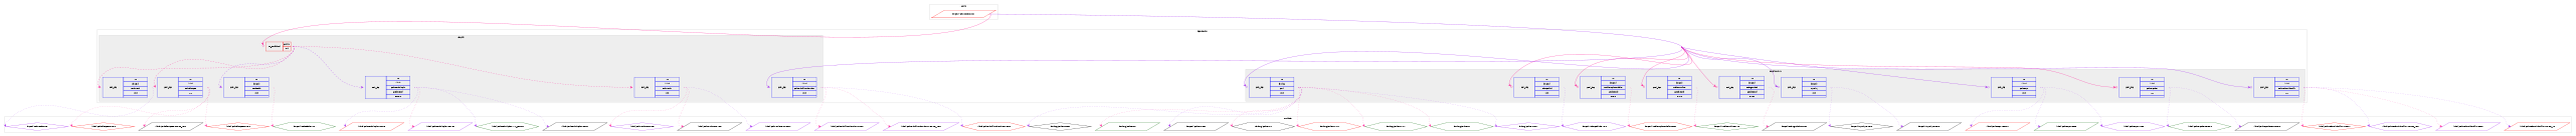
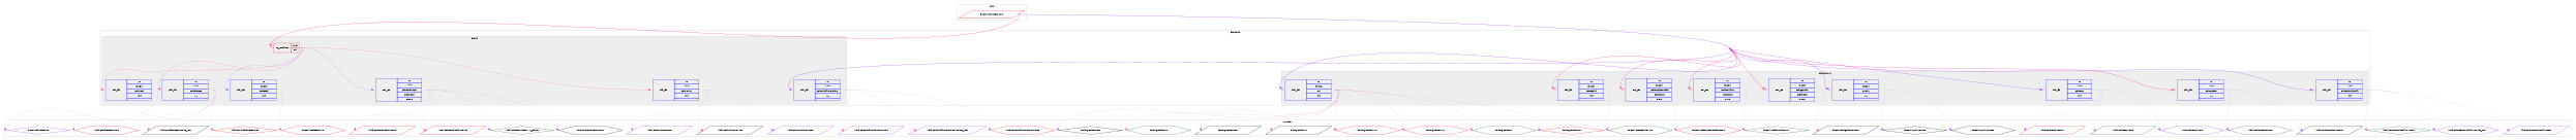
  digraph {
    compound=true
    concentrate=true
    fontname="Patrick Hand"
    fontsize=10
    newrank=true
    rankdir=TB
    ranksep=1.5
    node [color=blue fontname="Patrick Hand" fontsize=10 shape=parallelogram]
    edge [arrowhead=vee color=deeppink fontname="Patrick Hand" headport=w style=dotted tailport=e weight=100]
    n1 [color=red label="dev-perl/Class-Load-0.240.0" width=4]
    n2 [label=<<TABLE BORDER="0" CELLBORDER="1" CELLSPACING="0" CELLPADDING="4" WIDTH="220"><TR><TD ROWSPAN="6" CELLPADDING="30">pack_dep</TD></TR><TR><TD WIDTH="110">no</TD></TR><TR><TD>dev-perl</TD></TR><TR><TD>Test-Needs</TD></TR><TR><TD>none</TD></TR><TR><TD></TD></TR></TABLE>> shape=none]
    n3 [label=<<TABLE BORDER="0" CELLBORDER="1" CELLSPACING="0" CELLPADDING="4" WIDTH="220"><TR><TD ROWSPAN="6" CELLPADDING="30">pack_dep</TD></TR><TR><TD WIDTH="110">no</TD></TR><TR><TD>virtual</TD></TR><TR><TD>perl-File-Spec</TD></TR><TR><TD>none</TD></TR><TR><TD></TD></TR></TABLE>> shape=none]
    n4 [label=<<TABLE BORDER="0" CELLBORDER="1" CELLSPACING="0" CELLPADDING="4" WIDTH="220"><TR><TD ROWSPAN="6" CELLPADDING="30">pack_dep</TD></TR><TR><TD WIDTH="110">no</TD></TR><TR><TD>dev-perl</TD></TR><TR><TD>Test-Fatal</TD></TR><TR><TD>none</TD></TR><TR><TD></TD></TR></TABLE>> shape=none]
    n5 [label=<<TABLE BORDER="0" CELLBORDER="1" CELLSPACING="0" CELLPADDING="4" WIDTH="220"><TR><TD ROWSPAN="6" CELLPADDING="30">pack_dep</TD></TR><TR><TD WIDTH="110">no</TD></TR><TR><TD>virtual</TD></TR><TR><TD>perl-Test-Simple</TD></TR><TR><TD>greaterequal</TD></TR><TR><TD>0.880.0</TD></TR></TABLE>> shape=none]
    n6 [label=<<TABLE BORDER="0" CELLBORDER="1" CELLSPACING="0" CELLPADDING="4" WIDTH="220"><TR><TD ROWSPAN="6" CELLPADDING="30">pack_dep</TD></TR><TR><TD WIDTH="110">no</TD></TR><TR><TD>virtual</TD></TR><TR><TD>perl-version</TD></TR><TR><TD>none</TD></TR><TR><TD></TD></TR></TABLE>> shape=none]
-   n7 [color=red label=<<TABLE BORDER="0" CELLBORDER="1" CELLSPACING="0" CELLPADDING="4"><TR><TD ROWSPAN="3" CELLPADDING="10">use_conditional</TD></TR><TR><TD>positive</TD></TR><TR><TD>test</TD></TR></TABLE>> shape=none]
+   n7 [color=red label=<<TABLE BORDER="0" CELLBORDER="1" CELLSPACING="0" CELLPADDING="4"><TR><TD ROWSPAN="3" CELLPADDING="10">use_conditional</TD></TR><TR><TD>version</TD></TR><TR><TD>test</TD></TR></TABLE>> shape=none]
    n8 [label=<<TABLE BORDER="0" CELLBORDER="1" CELLSPACING="0" CELLPADDING="4" WIDTH="220"><TR><TD ROWSPAN="6" CELLPADDING="30">pack_dep</TD></TR><TR><TD WIDTH="110">no</TD></TR><TR><TD>virtual</TD></TR><TR><TD>perl-ExtUtils-MakeMaker</TD></TR><TR><TD>none</TD></TR><TR><TD></TD></TR></TABLE>> shape=none]
    n9 [label=<<TABLE BORDER="0" CELLBORDER="1" CELLSPACING="0" CELLPADDING="4" WIDTH="220"><TR><TD ROWSPAN="6" CELLPADDING="30">pack_dep</TD></TR><TR><TD WIDTH="110">no</TD></TR><TR><TD>dev-lang</TD></TR><TR><TD>perl</TD></TR><TR><TD>none</TD></TR><TR><TD></TD></TR></TABLE>> shape=none]
    n10 [label=<<TABLE BORDER="0" CELLBORDER="1" CELLSPACING="0" CELLPADDING="4" WIDTH="220"><TR><TD ROWSPAN="6" CELLPADDING="30">pack_dep</TD></TR><TR><TD WIDTH="110">no</TD></TR><TR><TD>dev-perl</TD></TR><TR><TD>Data-OptList</TD></TR><TR><TD>none</TD></TR><TR><TD></TD></TR></TABLE>> shape=none]
    n11 [label=<<TABLE BORDER="0" CELLBORDER="1" CELLSPACING="0" CELLPADDING="4" WIDTH="220"><TR><TD ROWSPAN="6" CELLPADDING="30">pack_dep</TD></TR><TR><TD WIDTH="110">no</TD></TR><TR><TD>dev-perl</TD></TR><TR><TD>Module-Implementation</TD></TR><TR><TD>greaterequal</TD></TR><TR><TD>0.40.0</TD></TR></TABLE>> shape=none]
    n12 [label=<<TABLE BORDER="0" CELLBORDER="1" CELLSPACING="0" CELLPADDING="4" WIDTH="220"><TR><TD ROWSPAN="6" CELLPADDING="30">pack_dep</TD></TR><TR><TD WIDTH="110">no</TD></TR><TR><TD>dev-perl</TD></TR><TR><TD>Module-Runtime</TD></TR><TR><TD>greaterequal</TD></TR><TR><TD>0.12.0</TD></TR></TABLE>> shape=none]
    n13 [label=<<TABLE BORDER="0" CELLBORDER="1" CELLSPACING="0" CELLPADDING="4" WIDTH="220"><TR><TD ROWSPAN="6" CELLPADDING="30">pack_dep</TD></TR><TR><TD WIDTH="110">no</TD></TR><TR><TD>dev-perl</TD></TR><TR><TD>Package-Stash</TD></TR><TR><TD>greaterequal</TD></TR><TR><TD>0.140.0</TD></TR></TABLE>> shape=none]
    n14 [label=<<TABLE BORDER="0" CELLBORDER="1" CELLSPACING="0" CELLPADDING="4" WIDTH="220"><TR><TD ROWSPAN="6" CELLPADDING="30">pack_dep</TD></TR><TR><TD WIDTH="110">no</TD></TR><TR><TD>dev-perl</TD></TR><TR><TD>Try-Tiny</TD></TR><TR><TD>none</TD></TR><TR><TD></TD></TR></TABLE>> shape=none]
    n15 [label=<<TABLE BORDER="0" CELLBORDER="1" CELLSPACING="0" CELLPADDING="4" WIDTH="220"><TR><TD ROWSPAN="6" CELLPADDING="30">pack_dep</TD></TR><TR><TD WIDTH="110">no</TD></TR><TR><TD>virtual</TD></TR><TR><TD>perl-Carp</TD></TR><TR><TD>none</TD></TR><TR><TD></TD></TR></TABLE>> shape=none]
    n16 [label=<<TABLE BORDER="0" CELLBORDER="1" CELLSPACING="0" CELLPADDING="4" WIDTH="220"><TR><TD ROWSPAN="6" CELLPADDING="30">pack_dep</TD></TR><TR><TD WIDTH="110">no</TD></TR><TR><TD>virtual</TD></TR><TR><TD>perl-Exporter</TD></TR><TR><TD>none</TD></TR><TR><TD></TD></TR></TABLE>> shape=none]
    n17 [label=<<TABLE BORDER="0" CELLBORDER="1" CELLSPACING="0" CELLPADDING="4" WIDTH="220"><TR><TD ROWSPAN="6" CELLPADDING="30">pack_dep</TD></TR><TR><TD WIDTH="110">no</TD></TR><TR><TD>virtual</TD></TR><TR><TD>perl-Scalar-List-Utils</TD></TR><TR><TD>none</TD></TR><TR><TD></TD></TR></TABLE>> shape=none]
-   n18 [color=black label="virtual/perl-File-Spec-3.830.100_rc-r4" width=4]
-   n19 [color=red label="virtual/perl-File-Spec-3.670.0" shape=diamond width=4]
-   n20 [color=red label="virtual/perl-File-Spec-3.740.0" shape=diamond width=4]
-   n21 [color=darkgreen label="dev-perl/Test-Fatal-0.14.0" shape=hexagon width=4]
+   n18 [color=black label="virtual/perl-File-Spec-3.630.100_rc-r4" width=4]
+   n19 [color=red label="virtual/perl-File-Spec-3.670.0" shape=hexagon width=4]
+   n20 [color=red label="virtual/positive-File-Spec-3.740.0" shape=diamond width=4]
+   n21 [color=red label="dev-perl/Test-Fatal-0.14.0" shape=hexagon width=4]
    n22 [color=purple label="dev-perl/Test-Needs-0.2.5" shape=diamond width=4]
-   n23 [color=darkgreen label="virtual/perl-Test-Simple-1.1.14_p522-r2" shape=hexagon width=4]
-   n24 [color=purple label="virtual/perl-Test-Simple-1.302.133" width=4]
+   n23 [color=darkgreen label="virtual/perl-Test-Simple-1.1.14_p522-r2" shape=diamond width=4]
+   n24 [color=red label="virtual/perl-Test-Simple-1.302.133" width=4]
    n25 [color=red label="virtual/perl-Test-Simple-1.302.73" width=4]
-   n26 [color=black label="virtual/perl-Test-Simple-1.302.96" width=4]
+   n26 [color=black label="virtual/perl-Test-Simple-1.302.96" shape=hexagon width=4]
    n27 [color=purple label="virtual/perl-version-0.991.600-r1" width=4]
    n28 [color=black label="virtual/perl-version-0.991.700" width=4]
-   n29 [color=purple label="virtual/perl-version-0.992.300" shape=diamond width=4]
-   n30 [color=purple label="dev-perl/Data-OptList-0.110.0" shape=hexagon width=4]
+   n29 [color=purple label="virtual/perl-version-0.992.300" width=4]
+   n30 [color=darkgreen label="dev-perl/Data-OptList-0.110.0" shape=hexagon width=4]
    n31 [color=purple label="virtual/perl-ExtUtils-MakeMaker-7.100.200_rc-r4" width=4]
    n32 [color=purple label="virtual/perl-ExtUtils-MakeMaker-7.240.0" width=4]
    n33 [color=red label="virtual/perl-ExtUtils-MakeMaker-7.340.0" shape=hexagon width=4]
-   n34 [color=purple label="dev-lang/perl-5.24.3-r1" shape=diamond width=4]
+   n34 [color=red label="dev-lang/perl-5.24.3-r1" shape=diamond width=4]
    n35 [color=darkgreen label="dev-lang/perl-5.24.4" shape=hexagon width=4]
-   n36 [color=darkgreen label="dev-lang/perl-5.26.1-r1" shape=hexagon width=4]
+   n36 [color=red label="dev-lang/perl-5.26.1-r1" shape=hexagon width=4]
    n37 [color=red label="dev-lang/perl-5.26.1-r2" shape=hexagon width=4]
-   n38 [color=black label="dev-lang/perl-5.26.2" shape=hexagon width=4]
-   n39 [color=black label="dev-pack/perl-5.26.9999" width=4]
-   n40 [color=darkgreen label="dev-lang/perl-5.28.0" width=4]
+   n38 [color=black label="dev-lang/perl-5.26.2" width=4]
+   n39 [color=black label="dev-lang/perl-5.26.9999" width=4]
+   n40 [color=darkgreen label="dev-lang/perl-5.28.0" shape=hexagon width=4]
    n41 [color=black label="dev-lang/perl-5.28.9909" shape=diamond width=4]
    n42 [color=red label="dev-perl/Module-Implementation-0.90.0" shape=hexagon width=4]
    n43 [color=darkgreen label="dev-perl/Module-Runtime-0.16.0" shape=diamond width=4]
    n44 [color=black label="dev-perl/Package-Stash-0.370.0" width=4]
    n45 [color=black label="dev-perl/Try-Tiny-0.240.0" shape=diamond width=4]
-   n46 [color=black label="dev-perl/Try-Tiny-0.300.0" width=4]
+   n46 [color=black label="dev-perl/Try-Tiny-0.300.0" shape=hexagon width=4]
    n47 [color=red label="virtual/perl-Carp-1.400.0-r1" width=4]
    n48 [color=purple label="virtual/perl-Carp-1.420.0" shape=hexagon width=4]
    n49 [color=darkgreen label="virtual/perl-Carp-1.500.0" width=4]
    n50 [color=black label="virtual/perl-Exporter-5.720.0-r3" width=4]
    n51 [color=darkgreen label="virtual/perl-Exporter-5.730.0" shape=hexagon width=4]
    n52 [color=purple label="virtual/perl-Scalar-List-Utils-1.420.200_rc-r1" shape=hexagon width=4]
-   n53 [color=red label="virtual/perl-Scalar-List-Utils-1.460.0-r1" shape=diamond width=4]
-   n54 [color=red label="virtual/perl-Scalar-List-Utils-1.460.200_rc" width=4]
+   n53 [color=darkgreen label="virtual/perl-Scalar-List-Utils-1.460.0-r1" shape=diamond width=4]
    n55 [color=purple label="virtual/perl-Scalar-List-Utils-1.500.0" width=4]
    subgraph cluster_1 {
      color=gray
      label=<<i>ebuild</i>>
      rank=same
      n1
    }
    subgraph cluster_2 {
      color=gray
      label=<<i>dependencies</i>>
      subgraph cluster_3 {
        color=gray
        fillcolor="#eeeeee"
        label=<<i>compile</i>>
        style=filled
        subgraph sub_4 {
          color=gray
          fillcolor="#eeeeee"
          label=<<i>compile</i>>
          style=filled
          n7
          subgraph sub_5 {
            color=gray
            fillcolor="#eeeeee"
            label=<<i>compile</i>>
            style=filled
            n2
          }
          subgraph sub_6 {
            color=gray
            fillcolor="#eeeeee"
            label=<<i>compile</i>>
            style=filled
            n3
          }
          subgraph sub_7 {
            color=gray
            fillcolor="#eeeeee"
            label=<<i>compile</i>>
            style=filled
            n4
          }
          subgraph sub_8 {
            color=gray
            fillcolor="#eeeeee"
            label=<<i>compile</i>>
            style=filled
            n5
          }
          subgraph sub_9 {
            color=gray
            fillcolor="#eeeeee"
            label=<<i>compile</i>>
            style=filled
            n6
          }
        }
        subgraph sub_10 {
          color=gray
          fillcolor="#eeeeee"
          label=<<i>compile</i>>
          style=filled
          n8
        }
      }
      subgraph cluster_11 {
        color=gray
        fillcolor="#eeeeee"
        label=<<i>compile and run</i>>
        style=filled
        subgraph sub_12 {
          color=gray
          fillcolor="#eeeeee"
          label=<<i>compile and run</i>>
          style=filled
          n9
        }
        subgraph sub_13 {
          color=gray
          fillcolor="#eeeeee"
          label=<<i>compile and run</i>>
          style=filled
          n10
        }
        subgraph sub_14 {
          color=gray
          fillcolor="#eeeeee"
          label=<<i>compile and run</i>>
          style=filled
          n11
        }
        subgraph sub_15 {
          color=gray
          fillcolor="#eeeeee"
          label=<<i>compile and run</i>>
          style=filled
          n12
        }
        subgraph sub_16 {
          color=gray
          fillcolor="#eeeeee"
          label=<<i>compile and run</i>>
          style=filled
          n13
        }
        subgraph sub_17 {
          color=gray
          fillcolor="#eeeeee"
          label=<<i>compile and run</i>>
          style=filled
          n14
        }
        subgraph sub_18 {
          color=gray
          fillcolor="#eeeeee"
          label=<<i>compile and run</i>>
          style=filled
          n15
        }
        subgraph sub_19 {
          color=gray
          fillcolor="#eeeeee"
          label=<<i>compile and run</i>>
          style=filled
          n16
        }
        subgraph sub_20 {
          color=gray
          fillcolor="#eeeeee"
          label=<<i>compile and run</i>>
          style=filled
          n17
        }
      }
      subgraph cluster_21 {
        color=gray
        fillcolor="#eeeeee"
        label=<<i>run</i>>
        style=filled
      }
    }
    subgraph cluster_22 {
      color=gray
      label=<<i>candidates</i>>
      rank=same
      subgraph sub_23 {
        color=black
        label=<<i>candidates</i>>
        nodesep=1
        rank=same
        n18
        n19
        n20
      }
      subgraph sub_24 {
        color=black
        label=<<i>candidates</i>>
        nodesep=1
        rank=same
        n21
      }
      subgraph sub_25 {
        color=black
        label=<<i>candidates</i>>
        nodesep=1
        rank=same
        n22
      }
      subgraph sub_26 {
        color=black
        label=<<i>candidates</i>>
        nodesep=1
        rank=same
        n23
        n24
        n25
        n26
      }
      subgraph sub_27 {
        color=black
        label=<<i>candidates</i>>
        nodesep=1
        rank=same
        n27
        n28
        n29
      }
      subgraph sub_28 {
        color=black
        label=<<i>candidates</i>>
        nodesep=1
        rank=same
        n30
      }
      subgraph sub_29 {
        color=black
        label=<<i>candidates</i>>
        nodesep=1
        rank=same
        n31
        n32
        n33
      }
      subgraph sub_30 {
        color=black
        label=<<i>candidates</i>>
        nodesep=1
        rank=same
        n34
        n35
        n36
        n37
        n38
        n39
        n40
        n41
      }
      subgraph sub_31 {
        color=black
        label=<<i>candidates</i>>
        nodesep=1
        rank=same
        n42
      }
      subgraph sub_32 {
        color=black
        label=<<i>candidates</i>>
        nodesep=1
        rank=same
        n43
      }
      subgraph sub_33 {
        color=black
        label=<<i>candidates</i>>
        nodesep=1
        rank=same
        n44
      }
      subgraph sub_34 {
        color=black
        label=<<i>candidates</i>>
        nodesep=1
        rank=same
        n45
        n46
      }
      subgraph sub_35 {
        color=black
        label=<<i>candidates</i>>
        nodesep=1
        rank=same
        n47
        n48
        n49
      }
      subgraph sub_36 {
        color=black
        label=<<i>candidates</i>>
        nodesep=1
        rank=same
        n50
        n51
      }
      subgraph sub_37 {
        color=black
        label=<<i>candidates</i>>
        nodesep=1
        rank=same
        n52
        n53
-       n54
        n55
      }
    }
    n1 -> n7 [arrowhead=odotvee style=solid weight=20]
    n1 -> n8 [color=purple style=solid weight=20]
    n1 -> n9 [arrowhead=odotvee color=purple style=solid weight=20]
    n1 -> n10 [arrowhead=odotvee style=solid weight=20]
    n1 -> n11 [arrowhead=odotvee style=solid weight=20]
    n1 -> n12 [arrowhead=odotvee style=solid weight=20]
    n1 -> n13 [arrowhead=odotvee style=solid weight=20]
    n1 -> n14 [arrowhead=odotvee color=purple style=solid weight=20]
    n1 -> n15 [arrowhead=odotvee color=purple style=solid weight=20]
    n1 -> n16 [arrowhead=odotvee style=solid weight=20]
    n1 -> n17 [arrowhead=odotvee color=purple style=solid weight=20]
    n2 -> n22 [color=purple]
    n3 -> n18
    n3 -> n19
    n3 -> n20
    n4 -> n21
    n5 -> n23 [color=purple]
    n5 -> n24
    n5 -> n25 [color=purple]
    n5 -> n26 [color=purple]
    n6 -> n27 [color=purple]
    n6 -> n28
    n6 -> n29
    n7 -> n2 [style=dashed weight=20]
    n7 -> n3 [style=dashed weight=20]
    n7 -> n4 [color=purple style=dashed weight=20]
    n7 -> n5 [color=purple style=dashed weight=20]
    n7 -> n6 [style=dashed weight=20]
    n8 -> n31
    n8 -> n32
    n8 -> n33 [color=purple]
    n9 -> n34 [color=purple]
    n9 -> n35
    n9 -> n36
    n9 -> n37
    n9 -> n38
    n9 -> n39 [color=purple]
    n9 -> n40
    n9 -> n41 [color=purple]
    n10 -> n30 [color=purple]
    n11 -> n42
    n12 -> n43
    n13 -> n44
    n14 -> n45 [color=purple]
    n14 -> n46 [color=purple]
    n15 -> n47 [color=purple]
    n15 -> n48 [color=purple]
    n15 -> n49 [color=purple]
    n16 -> n50 [color=purple]
    n16 -> n51 [color=purple]
    n17 -> n52 [color=purple]
    n17 -> n53
-   n17 -> n54 [color=purple]
    n17 -> n55
  }
